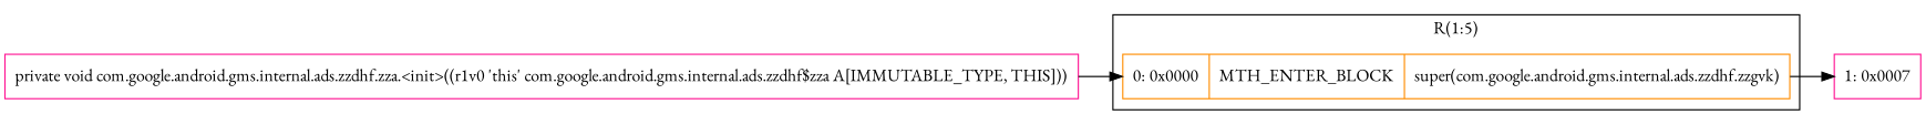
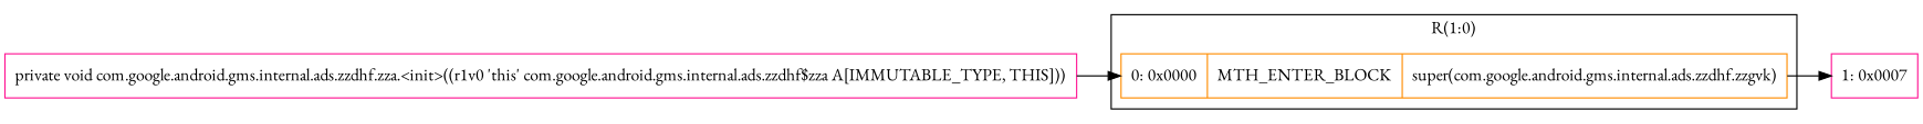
  digraph {
    rankdir=LR
    fontname="EB Garamond"
    node [color=deeppink shape=record fontname="EB Garamond"]
    edge [fontname="EB Garamond"]
    n1 [color=darkorange label="{0\:\ 0x0000|MTH_ENTER_BLOCK\l|super(com.google.android.gms.internal.ads.zzdhf.zzgvk)\l}"]
    n2 [label="{1\:\ 0x0007}"]
    n3 [label="{private void com.google.android.gms.internal.ads.zzdhf.zza.\<init\>((r1v0 'this' com.google.android.gms.internal.ads.zzdhf$zza A[IMMUTABLE_TYPE, THIS])) }"]
    subgraph cluster_1 {
-     label="R(1:5)"
+     label="R(1:0)"
      n1
    }
    n1 -> n2
    n3 -> n1
  }
